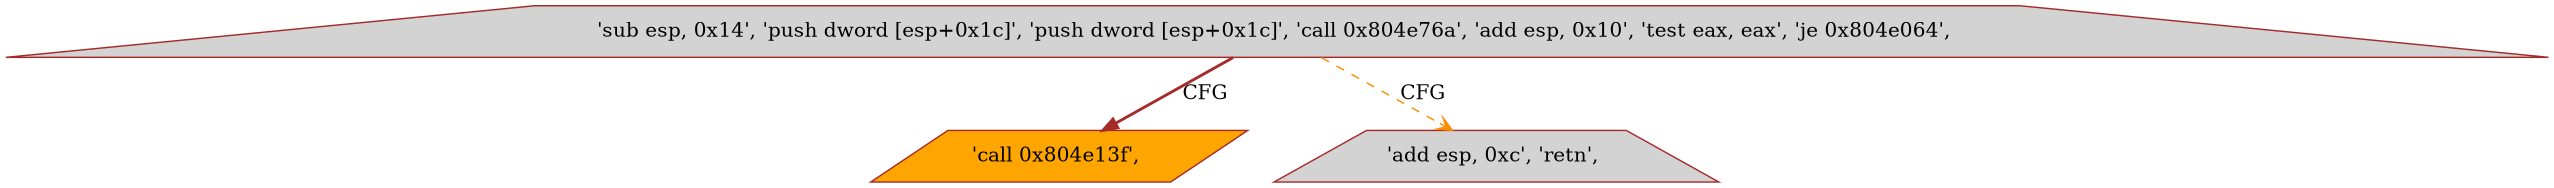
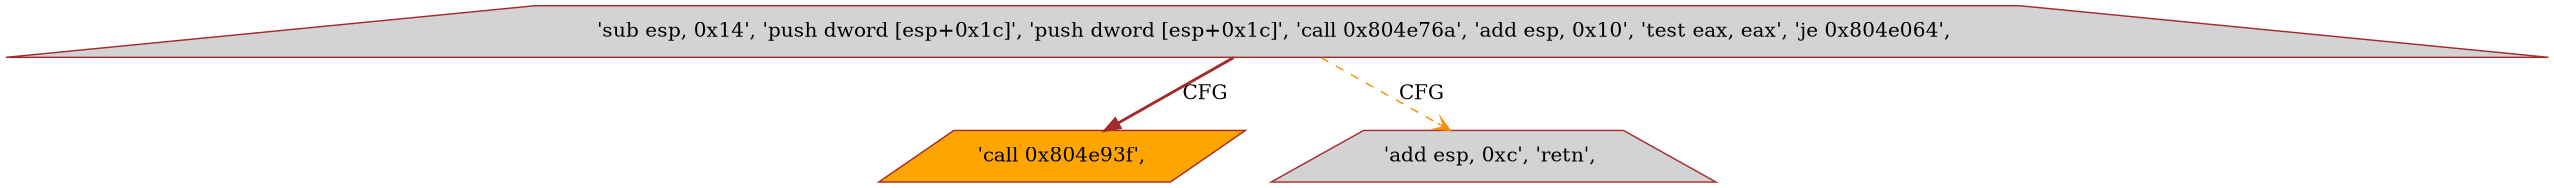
  digraph {
    node [style=filled fillcolor=lightgrey color=brown shape=trapezium]
    n1 [label="'sub esp, 0x14', 'push dword [esp+0x1c]', 'push dword [esp+0x1c]', 'call 0x804e76a', 'add esp, 0x10', 'test eax, eax', 'je 0x804e064', "]
-   n2 [label="'call 0x804e13f', " fillcolor=orange shape=parallelogram]
+   n2 [label="'call 0x804e93f'," fillcolor=orange shape=parallelogram]
    n3 [label="'add esp, 0xc', 'retn', "]
    n1 -> n2 [label=CFG color=brown style=bold arrowhead=normal]
    n1 -> n3 [label=CFG color=darkorange style=dashed arrowhead=vee]
  }
